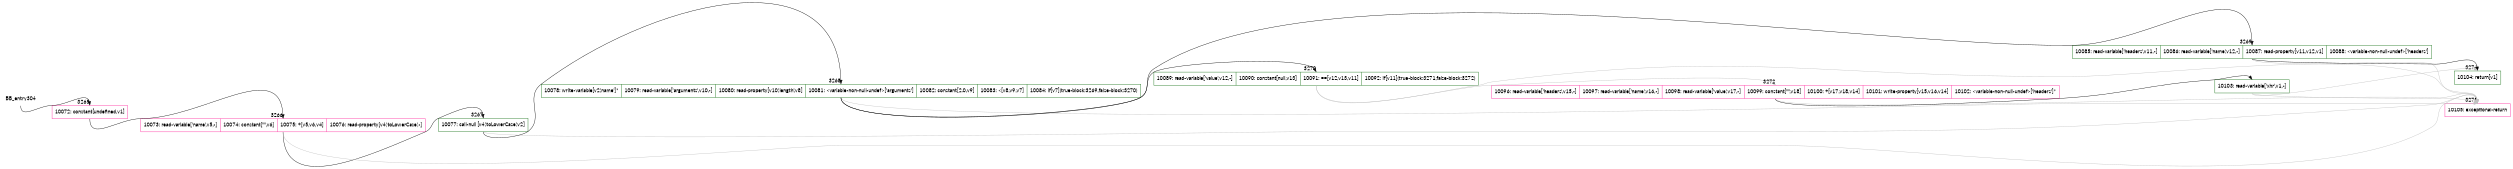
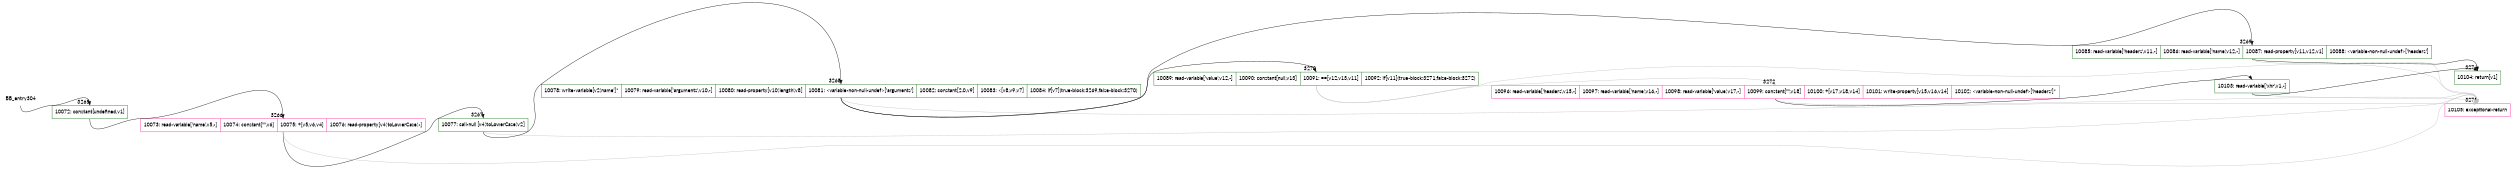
  digraph {
    fontname=Lato
    rankdir=LR
    node [color=darkgreen fontname=Lato shape=record]
    edge [fontname=Lato headport=n tailport=s]
    BB_entry304 [color=deeppink shape=none]
-   n2 [color=deeppink label="{10072: constant[undefined,v1]}"]
+   n2 [label="{10072: constant[undefined,v1]}"]
    n3 [color=deeppink label="{10073: read-variable['name',v5,-]|10074: constant[\"\",v6]|10075: +[v5,v6,v4]|10076: read-property[v4,'toLowerCase',-]}"]
    n4 [label="{10077: call-null [v4,'toLowerCase',v2]}"]
    n5 [color=deeppink label="{10105: exceptional-return}"]
    n6 [label="{10078: write-variable[v2,'name']*|10079: read-variable['arguments',v10,-]|10080: read-property[v10,'length',v8]|10081: \<variable-non-null-undef\>['arguments']|10082: constant[2.0,v9]|10083: \<[v8,v9,v7]|10084: if[v7](true-block:3269,false-block:3270)}"]
    n7 [label="{10085: read-variable['headers',v11,-]|10086: read-variable['name',v12,-]|10087: read-property[v11,v12,v1]|10088: \<variable-non-null-undef\>['headers']}"]
    n8 [label="{10089: read-variable['value',v12,-]|10090: constant[null,v13]|10091: ==[v12,v13,v11]|10092: if[v11](true-block:3271,false-block:3272)}"]
    n9 [label="{10104: return[v1]}"]
    n10 [color=deeppink label="{10096: read-variable['headers',v15,-]|10097: read-variable['name',v16,-]|10098: read-variable['value',v17,-]|10099: constant[\"\",v18]|10100: +[v17,v18,v14]|10101: write-property[v15,v16,v14]|10102: \<variable-non-null-undef\>['headers']*}"]
    n11 [label="{10103: read-variable['xhr',v1,-]}"]
    BB_entry304 -> n2 [headlabel="    3265"]
    n2 -> n3 [headlabel="      3266"]
    n3 -> n4 [headlabel="      3267"]
    n3 -> n5 [color=gray headlabel="      3275"]
    n4 -> n5 [color=gray]
    n4 -> n6 [headlabel="      3268"]
    n6 -> n5 [color=gray]
    n6 -> n7 [headlabel="      3269"]
    n6 -> n8 [headlabel="      3270"]
    n7 -> n5 [color=gray]
    n7 -> n9 [headlabel="      3274"]
    n8 -> n5 [color=gray]
    n8 -> n10 [color=gray headlabel="      3272"]
    n10 -> n5 [color=gray]
    n10 -> n11
    n11 -> n5 [color=gray]
-   n11 -> n9 [color=gray]
+   n11 -> n9
  }
